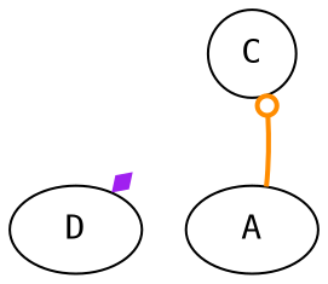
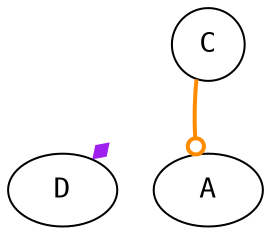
  digraph {
    fontname="DejaVu Sans Mono"
    node [fontname="DejaVu Sans Mono"]
    edge [fontname="DejaVu Sans Mono"]
    C [shape=circle]
    D
    A
    C -> D [arrowhead=diamond color=purple penwidth=-340282366920938463463374607443952487453 style=solid]
-   A -> C [arrowhead=odot color=darkorange style=bold]
+   C -> A [arrowhead=odot color=darkorange style=bold]
  }
